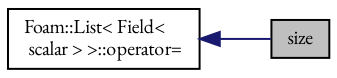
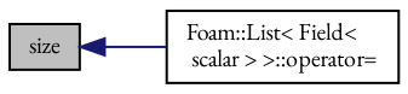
  digraph {
    rankdir=LR
    fontname="EB Garamond"
    node [color=black fontname="EB Garamond" fontsize=10 shape=record]
    n1 [fillcolor=grey75 fontcolor=black height=0.2 label=size style=filled width=0.4]
    n2 [height=0.2 label="Foam::List\< Field\<\l scalar \> \>::operator=" width=0.4]
-   n2 -> n1 [color=midnightblue dir=back fontname="EB Garamond" fontsize=10 labelfontname=Helvetica labelfontsize=10 style=solid]
+   n1 -> n2 [color=midnightblue dir=back fontname="EB Garamond" fontsize=10 labelfontname=Helvetica labelfontsize=10 style=solid]
  }
